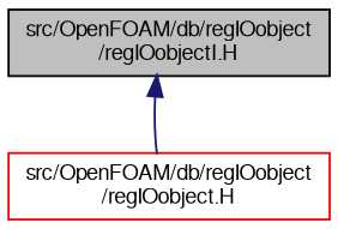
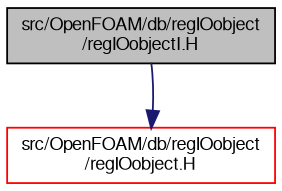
  digraph {
    node [fontname=FreeSans fontsize=10 shape=record]
    n1 [color=black fillcolor=grey75 fontcolor=black height=0.2 label="src/OpenFOAM/db/regIOobject\l/regIOobjectI.H" style=filled width=0.4]
    n2 [color=red height=0.2 label="src/OpenFOAM/db/regIOobject\l/regIOobject.H" width=0.4]
-   n1 -> n2 [color=midnightblue dir=back fontname=FreeSans fontsize=10 labelfontname=FreeSans labelfontsize=10 style=solid]
+   n2 -> n1 [color=midnightblue dir=back fontname=FreeSans fontsize=10 labelfontname=FreeSans labelfontsize=10 style=solid]
  }
